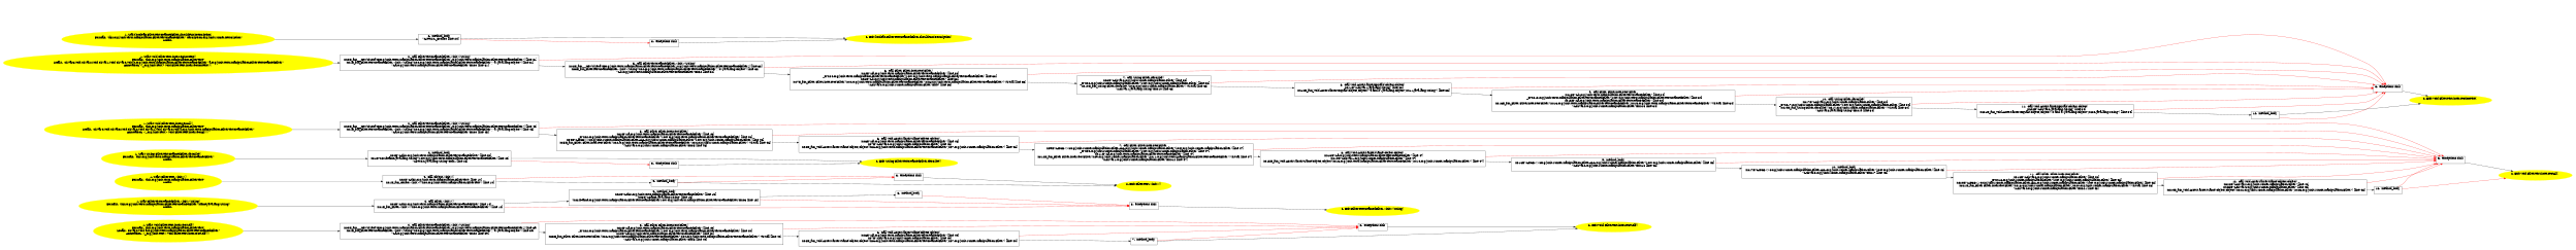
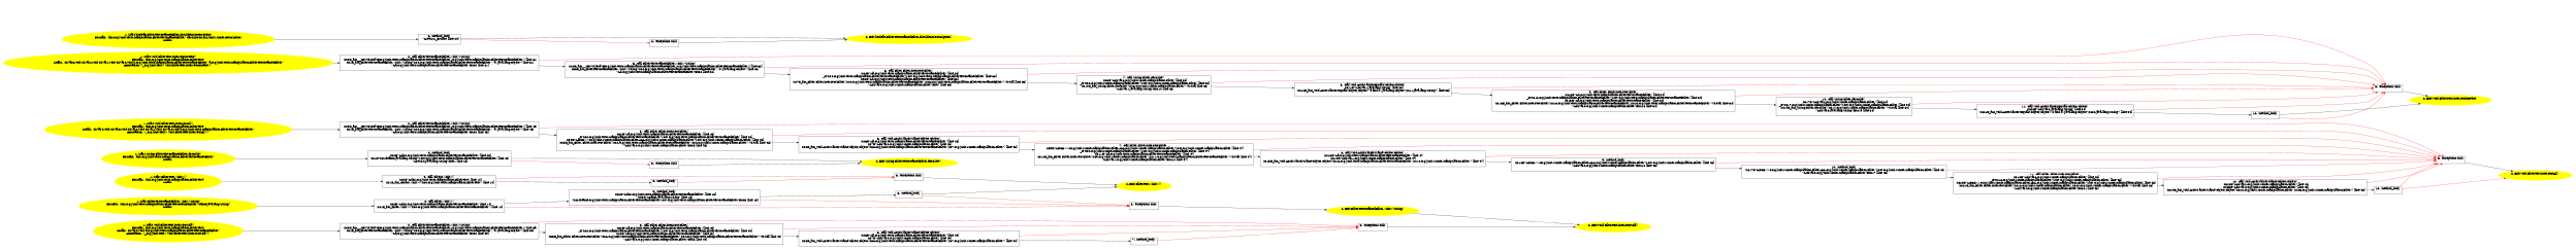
  digraph {
    rankdir=LR
    node [shape=box]
    n1 [color=yellow label="1: Start FilterTest.<init>()\nFormals:  this:org.junit.tests.manipulation.FilterTest*\nLocals:  \n  " style=filled shape=""]
    n2 [label="4:  Call Object.<init>() \n   n$0=*&this:org.junit.tests.manipulation.FilterTest* [line 10]\n  n$1=_fun_Object.<init>()(n$0:org.junit.tests.manipulation.FilterTest*) [line 10]\n "]
    n3 [label="3:  exceptions sink \n  "]
    n4 [label="5:  method_body \n  "]
    n5 [color=yellow label="2: Exit FilterTest.<init>() \n  " style=filled shape=""]
    n6 [color=yellow label="1: Start FilterTest$NamedFilter.<init>(String)\nFormals:  this:org.junit.tests.manipulation.FilterTest$NamedFilter* name:java.lang.String*\nLocals:  \n  " style=filled shape=""]
    n7 [label="4:  Call Filter.<init>() \n   n$0=*&this:org.junit.tests.manipulation.FilterTest$NamedFilter* [line 14]\n  n$1=_fun_Filter.<init>()(n$0:org.junit.tests.manipulation.FilterTest$NamedFilter*) [line 14]\n "]
    n8 [label="3:  exceptions sink \n  "]
    n9 [label="5:  method_body \n   n$2=*&this:org.junit.tests.manipulation.FilterTest$NamedFilter* [line 15]\n  n$3=*&name:java.lang.String* [line 15]\n  *n$2.fName:org.junit.tests.manipulation.FilterTest$NamedFilter(root org.junit.tests.manipulation.FilterTest$NamedFilter)=n$3 [line 15]\n "]
    n10 [color=yellow label="2: Exit FilterTest$NamedFilter.<init>(String) \n  " style=filled shape=""]
    n11 [label="6:  method_body \n  "]
    n12 [color=yellow label="1: Start String FilterTest$NamedFilter.describe()\nFormals:  this:org.junit.tests.manipulation.FilterTest$NamedFilter*\nLocals:  \n  " style=filled shape=""]
    n13 [label="4:  method_body \n   n$0=*&this:org.junit.tests.manipulation.FilterTest$NamedFilter* [line 25]\n  n$1=*n$0.fName:java.lang.String*(root org.junit.tests.manipulation.FilterTest$NamedFilter) [line 25]\n  *&return:java.lang.String*=n$1 [line 25]\n "]
    n14 [color=yellow label="2: Exit String FilterTest$NamedFilter.describe() \n  " style=filled shape=""]
    n15 [label="3:  exceptions sink \n  "]
    n16 [color=yellow label="1: Start void FilterTest.intersectAll()\nFormals:  this:org.junit.tests.manipulation.FilterTest*\nLocals:  $irvar4:void $irvar3:void $irvar2:void $irvar1:void $irvar0:void a:org.junit.tests.manipulation.FilterTest$NamedFilter*\nAnnotation: <_org.junit.Test> void FilterTest.intersectAll()() \n  " style=filled shape=""]
    n17 [label="4:  Call FilterTest$NamedFilter.<init>(String) \n   n$0=_fun___new(sizeof(t=org.junit.tests.manipulation.FilterTest$NamedFilter):org.junit.tests.manipulation.FilterTest$NamedFilter*) [line 45]\n  n$1=_fun_FilterTest$NamedFilter.<init>(String)(n$0:org.junit.tests.manipulation.FilterTest$NamedFilter*,\"a\":java.lang.Object*) [line 45]\n  *&a:org.junit.tests.manipulation.FilterTest$NamedFilter*=n$0 [line 45]\n "]
    n18 [label="3:  exceptions sink \n  "]
    n19 [label="5:  Call Filter Filter.intersect(Filter) \n   n$2=*&a:org.junit.tests.manipulation.FilterTest$NamedFilter* [line 46]\n  _=*n$2:org.junit.tests.manipulation.FilterTest$NamedFilter*(root org.junit.tests.manipulation.FilterTest$NamedFilter) [line 46]\n  n$4=*&#GB<>$org.junit.runner.manipulation.Filter.ALL:org.junit.runner.manipulation.Filter*(root org.junit.runner.manipulation.Filter) [line 46]\n  n$5=_fun_Filter Filter.intersect(Filter)(n$2:org.junit.tests.manipulation.FilterTest$NamedFilter*,n$4:org.junit.runner.manipulation.Filter*) virtual [line 46]\n  *&$irvar0:org.junit.runner.manipulation.Filter*=n$5 [line 46]\n "]
    n20 [color=yellow label="2: Exit void FilterTest.intersectAll() \n  " style=filled shape=""]
    n21 [label="6:  Call void Assert.assertSame(Object,Object) \n   n$6=*&a:org.junit.tests.manipulation.FilterTest$NamedFilter* [line 46]\n  n$7=*&$irvar0:org.junit.runner.manipulation.Filter* [line 46]\n  n$8=_fun_void Assert.assertSame(Object,Object)(n$6:org.junit.tests.manipulation.FilterTest$NamedFilter*,n$7:org.junit.runner.manipulation.Filter*) [line 46]\n "]
    n22 [label="7:  Call Filter Filter.intersect(Filter) \n   n$9=*&#GB<>$org.junit.runner.manipulation.Filter.ALL:org.junit.runner.manipulation.Filter*(root org.junit.runner.manipulation.Filter) [line 47]\n  _=*n$9:org.junit.runner.manipulation.Filter*(root org.junit.runner.manipulation.Filter) [line 47]\n  n$11=*&a:org.junit.tests.manipulation.FilterTest$NamedFilter* [line 47]\n  n$12=_fun_Filter Filter.intersect(Filter)(n$9:org.junit.runner.manipulation.Filter*,n$11:org.junit.tests.manipulation.FilterTest$NamedFilter*) virtual [line 47]\n  *&$irvar1:org.junit.runner.manipulation.Filter*=n$12 [line 47]\n "]
    n23 [label="8:  Call void Assert.assertSame(Object,Object) \n   n$13=*&a:org.junit.tests.manipulation.FilterTest$NamedFilter* [line 47]\n  n$14=*&$irvar1:org.junit.runner.manipulation.Filter* [line 47]\n  n$15=_fun_void Assert.assertSame(Object,Object)(n$13:org.junit.tests.manipulation.FilterTest$NamedFilter*,n$14:org.junit.runner.manipulation.Filter*) [line 47]\n "]
    n24 [label="9:  method_body \n   n$16=*&#GB<>$org.junit.runner.manipulation.Filter.ALL:org.junit.runner.manipulation.Filter*(root org.junit.runner.manipulation.Filter) [line 48]\n  *&$irvar2:org.junit.runner.manipulation.Filter*=n$16 [line 48]\n "]
    n25 [label="10:  method_body \n   n$17=*&#GB<>$org.junit.runner.manipulation.Filter.ALL:org.junit.runner.manipulation.Filter*(root org.junit.runner.manipulation.Filter) [line 48]\n  *&$irvar3:org.junit.runner.manipulation.Filter*=n$17 [line 48]\n "]
    n26 [label="11:  Call Filter Filter.intersect(Filter) \n   n$18=*&$irvar3:org.junit.runner.manipulation.Filter* [line 48]\n  _=*n$18:org.junit.runner.manipulation.Filter*(root org.junit.runner.manipulation.Filter) [line 48]\n  n$20=*&#GB<>$org.junit.runner.manipulation.Filter.ALL:org.junit.runner.manipulation.Filter*(root org.junit.runner.manipulation.Filter) [line 48]\n  n$21=_fun_Filter Filter.intersect(Filter)(n$18:org.junit.runner.manipulation.Filter*,n$20:org.junit.runner.manipulation.Filter*) virtual [line 48]\n  *&$irvar4:org.junit.runner.manipulation.Filter*=n$21 [line 48]\n "]
    n27 [label="12:  Call void Assert.assertSame(Object,Object) \n   n$22=*&$irvar2:org.junit.runner.manipulation.Filter* [line 48]\n  n$23=*&$irvar4:org.junit.runner.manipulation.Filter* [line 48]\n  n$24=_fun_void Assert.assertSame(Object,Object)(n$22:org.junit.runner.manipulation.Filter*,n$23:org.junit.runner.manipulation.Filter*) [line 48]\n "]
    n28 [label="13:  method_body \n  "]
    n29 [color=yellow label="1: Start void FilterTest.intersectSelf()\nFormals:  this:org.junit.tests.manipulation.FilterTest*\nLocals:  $irvar0:void a:org.junit.tests.manipulation.FilterTest$NamedFilter*\nAnnotation: <_org.junit.Test> void FilterTest.intersectSelf()() \n  " style=filled shape=""]
    n30 [label="4:  Call FilterTest$NamedFilter.<init>(String) \n   n$0=_fun___new(sizeof(t=org.junit.tests.manipulation.FilterTest$NamedFilter):org.junit.tests.manipulation.FilterTest$NamedFilter*) [line 39]\n  n$1=_fun_FilterTest$NamedFilter.<init>(String)(n$0:org.junit.tests.manipulation.FilterTest$NamedFilter*,\"a\":java.lang.Object*) [line 39]\n  *&a:org.junit.tests.manipulation.FilterTest$NamedFilter*=n$0 [line 39]\n "]
    n31 [label="3:  exceptions sink \n  "]
    n32 [label="5:  Call Filter Filter.intersect(Filter) \n   n$2=*&a:org.junit.tests.manipulation.FilterTest$NamedFilter* [line 40]\n  _=*n$2:org.junit.tests.manipulation.FilterTest$NamedFilter*(root org.junit.tests.manipulation.FilterTest$NamedFilter) [line 40]\n  n$4=*&a:org.junit.tests.manipulation.FilterTest$NamedFilter* [line 40]\n  n$5=_fun_Filter Filter.intersect(Filter)(n$2:org.junit.tests.manipulation.FilterTest$NamedFilter*,n$4:org.junit.tests.manipulation.FilterTest$NamedFilter*) virtual [line 40]\n  *&$irvar0:org.junit.runner.manipulation.Filter*=n$5 [line 40]\n "]
    n33 [color=yellow label="2: Exit void FilterTest.intersectSelf() \n  " style=filled shape=""]
    n34 [label="6:  Call void Assert.assertSame(Object,Object) \n   n$6=*&a:org.junit.tests.manipulation.FilterTest$NamedFilter* [line 40]\n  n$7=*&$irvar0:org.junit.runner.manipulation.Filter* [line 40]\n  n$8=_fun_void Assert.assertSame(Object,Object)(n$6:org.junit.tests.manipulation.FilterTest$NamedFilter*,n$7:org.junit.runner.manipulation.Filter*) [line 40]\n "]
    n35 [label="7:  method_body \n  "]
    n36 [color=yellow label="1: Start void FilterTest.intersectionText()\nFormals:  this:org.junit.tests.manipulation.FilterTest*\nLocals:  $irvar3:void $irvar2:void $irvar1:void $irvar0:void b:org.junit.tests.manipulation.FilterTest$NamedFilter* a:org.junit.tests.manipulation.FilterTest$NamedFilter*\nAnnotation: <_org.junit.Test> void FilterTest.intersectionText()() \n  " style=filled shape=""]
    n37 [label="4:  Call FilterTest$NamedFilter.<init>(String) \n   n$0=_fun___new(sizeof(t=org.junit.tests.manipulation.FilterTest$NamedFilter):org.junit.tests.manipulation.FilterTest$NamedFilter*) [line 31]\n  n$1=_fun_FilterTest$NamedFilter.<init>(String)(n$0:org.junit.tests.manipulation.FilterTest$NamedFilter*,\"a\":java.lang.Object*) [line 31]\n  *&a:org.junit.tests.manipulation.FilterTest$NamedFilter*=n$0 [line 31]\n "]
    n38 [label="3:  exceptions sink \n  "]
    n39 [label="5:  Call FilterTest$NamedFilter.<init>(String) \n   n$2=_fun___new(sizeof(t=org.junit.tests.manipulation.FilterTest$NamedFilter):org.junit.tests.manipulation.FilterTest$NamedFilter*) [line 32]\n  n$3=_fun_FilterTest$NamedFilter.<init>(String)(n$2:org.junit.tests.manipulation.FilterTest$NamedFilter*,\"b\":java.lang.Object*) [line 32]\n  *&b:org.junit.tests.manipulation.FilterTest$NamedFilter*=n$2 [line 32]\n "]
    n40 [color=yellow label="2: Exit void FilterTest.intersectionText() \n  " style=filled shape=""]
    n41 [label="6:  Call Filter Filter.intersect(Filter) \n   n$4=*&a:org.junit.tests.manipulation.FilterTest$NamedFilter* [line 33]\n  _=*n$4:org.junit.tests.manipulation.FilterTest$NamedFilter*(root org.junit.tests.manipulation.FilterTest$NamedFilter) [line 33]\n  n$6=*&b:org.junit.tests.manipulation.FilterTest$NamedFilter* [line 33]\n  n$7=_fun_Filter Filter.intersect(Filter)(n$4:org.junit.tests.manipulation.FilterTest$NamedFilter*,n$6:org.junit.tests.manipulation.FilterTest$NamedFilter*) virtual [line 33]\n  *&$irvar0:org.junit.runner.manipulation.Filter*=n$7 [line 33]\n "]
    n42 [label="7:  Call String Filter.describe() \n   n$8=*&$irvar0:org.junit.runner.manipulation.Filter* [line 33]\n  _=*n$8:org.junit.runner.manipulation.Filter*(root org.junit.runner.manipulation.Filter) [line 33]\n  n$10=_fun_String Filter.describe()(n$8:org.junit.runner.manipulation.Filter*) virtual [line 33]\n  *&$irvar1:java.lang.String*=n$10 [line 33]\n "]
    n43 [label="8:  Call void Assert.assertEquals(Object,Object) \n   n$11=*&$irvar1:java.lang.String* [line 33]\n  n$12=_fun_void Assert.assertEquals(Object,Object)(\"a and b\":java.lang.Object*,n$11:java.lang.String*) [line 33]\n "]
    n44 [label="9:  Call Filter Filter.intersect(Filter) \n   n$13=*&b:org.junit.tests.manipulation.FilterTest$NamedFilter* [line 34]\n  _=*n$13:org.junit.tests.manipulation.FilterTest$NamedFilter*(root org.junit.tests.manipulation.FilterTest$NamedFilter) [line 34]\n  n$15=*&a:org.junit.tests.manipulation.FilterTest$NamedFilter* [line 34]\n  n$16=_fun_Filter Filter.intersect(Filter)(n$13:org.junit.tests.manipulation.FilterTest$NamedFilter*,n$15:org.junit.tests.manipulation.FilterTest$NamedFilter*) virtual [line 34]\n  *&$irvar2:org.junit.runner.manipulation.Filter*=n$16 [line 34]\n "]
    n45 [label="10:  Call String Filter.describe() \n   n$17=*&$irvar2:org.junit.runner.manipulation.Filter* [line 34]\n  _=*n$17:org.junit.runner.manipulation.Filter*(root org.junit.runner.manipulation.Filter) [line 34]\n  n$19=_fun_String Filter.describe()(n$17:org.junit.runner.manipulation.Filter*) virtual [line 34]\n  *&$irvar3:java.lang.String*=n$19 [line 34]\n "]
    n46 [label="11:  Call void Assert.assertEquals(Object,Object) \n   n$20=*&$irvar3:java.lang.String* [line 34]\n  n$21=_fun_void Assert.assertEquals(Object,Object)(\"b and a\":java.lang.Object*,n$20:java.lang.String*) [line 34]\n "]
    n47 [label="12:  method_body \n  "]
    n48 [color=yellow label="1: Start boolean FilterTest$NamedFilter.shouldRun(Description)\nFormals:  this:org.junit.tests.manipulation.FilterTest$NamedFilter* description:org.junit.runner.Description*\nLocals:  \n  " style=filled shape=""]
    n49 [label="6:  method_body \n   *&return:_Bool=0 [line 20]\n "]
    n50 [color=yellow label="2: Exit boolean FilterTest$NamedFilter.shouldRun(Description) \n  " style=filled shape=""]
    n51 [label="3:  exceptions sink \n  "]
    n1 -> n2
    n2 -> n3 [color=red]
    n2 -> n4
    n3 -> n5
    n4 -> n3 [color=red]
-   n4 -> n5
+   n11 -> n5
    n6 -> n7
    n7 -> n8 [color=red]
    n7 -> n9
    n8 -> n10
    n9 -> n8 [color=red]
    n9 -> n11
    n11 -> n8 [color=red]
    n12 -> n13
    n13 -> n14
    n13 -> n15 [color=red]
    n15 -> n14
    n16 -> n17
    n17 -> n18 [color=red]
    n17 -> n19
    n18 -> n20
    n19 -> n18 [color=red]
    n19 -> n21
    n21 -> n18 [color=red]
    n21 -> n22
    n22 -> n18 [color=red]
    n22 -> n23
    n23 -> n18 [color=red]
    n23 -> n24
    n24 -> n18 [color=red]
    n24 -> n25
    n25 -> n18 [color=red]
    n25 -> n26
    n26 -> n18 [color=red]
    n26 -> n27
    n27 -> n18 [color=red]
    n27 -> n28
    n28 -> n18 [color=red]
    n28 -> n20 [color=red]
    n29 -> n30
    n30 -> n31 [color=red]
    n30 -> n32
    n31 -> n33
    n32 -> n31 [color=red]
    n32 -> n34
    n34 -> n31 [color=red]
    n34 -> n35
    n35 -> n31 [color=red]
-   n35 -> n33
+   n10 -> n33
    n36 -> n37
    n37 -> n38 [color=red]
    n37 -> n39
    n38 -> n40
    n39 -> n38 [color=red]
    n39 -> n41
    n41 -> n38 [color=red]
    n41 -> n42
    n42 -> n38 [color=red]
    n42 -> n43
    n43 -> n38 [color=red]
    n43 -> n44
    n44 -> n38 [color=red]
    n44 -> n45
    n45 -> n38 [color=red]
    n45 -> n46
    n46 -> n38 [color=red]
    n46 -> n47
    n47 -> n38 [color=red]
    n47 -> n40
    n48 -> n49
    n49 -> n50
    n49 -> n51 [color=red]
    n51 -> n50
  }
